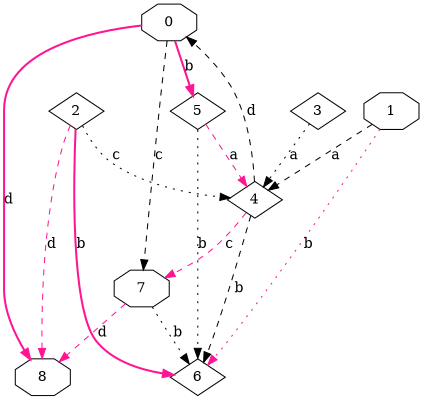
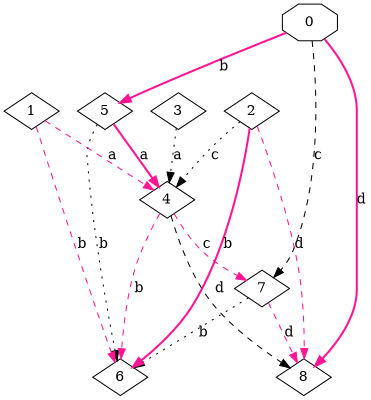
  strict digraph {
    node [shape=diamond]
    edge [color=deeppink style=dashed]
    0 [shape=octagon]
    5
-   7 [shape=octagon]
-   8 [shape=octagon]
+   7
+   8
    4
    6
-   1 [shape=octagon]
+   1
    2
    3
    0 -> 5 [label=b style=bold]
    0 -> 7 [color=black label=c]
    0 -> 8 [label=d style=bold]
-   5 -> 4 [label=a]
+   5 -> 4 [label=a style=bold]
    5 -> 6 [color=black label=b style=dotted]
    7 -> 8 [label=d]
    7 -> 6 [color=black label=b style=dotted]
    4 -> 7 [label=c]
-   4 -> 0 [color=black label=d]
-   4 -> 6 [color=black label=b]
-   1 -> 4 [color=black label=a]
-   1 -> 6 [label=b style=dotted]
+   4 -> 8 [color=black label=d]
+   4 -> 6 [label=b]
+   1 -> 4 [label=a]
+   1 -> 6 [label=b]
    2 -> 8 [label=d]
    2 -> 4 [color=black label=c style=dotted]
    2 -> 6 [label=b style=bold]
    3 -> 4 [color=black label=a style=dotted]
  }
